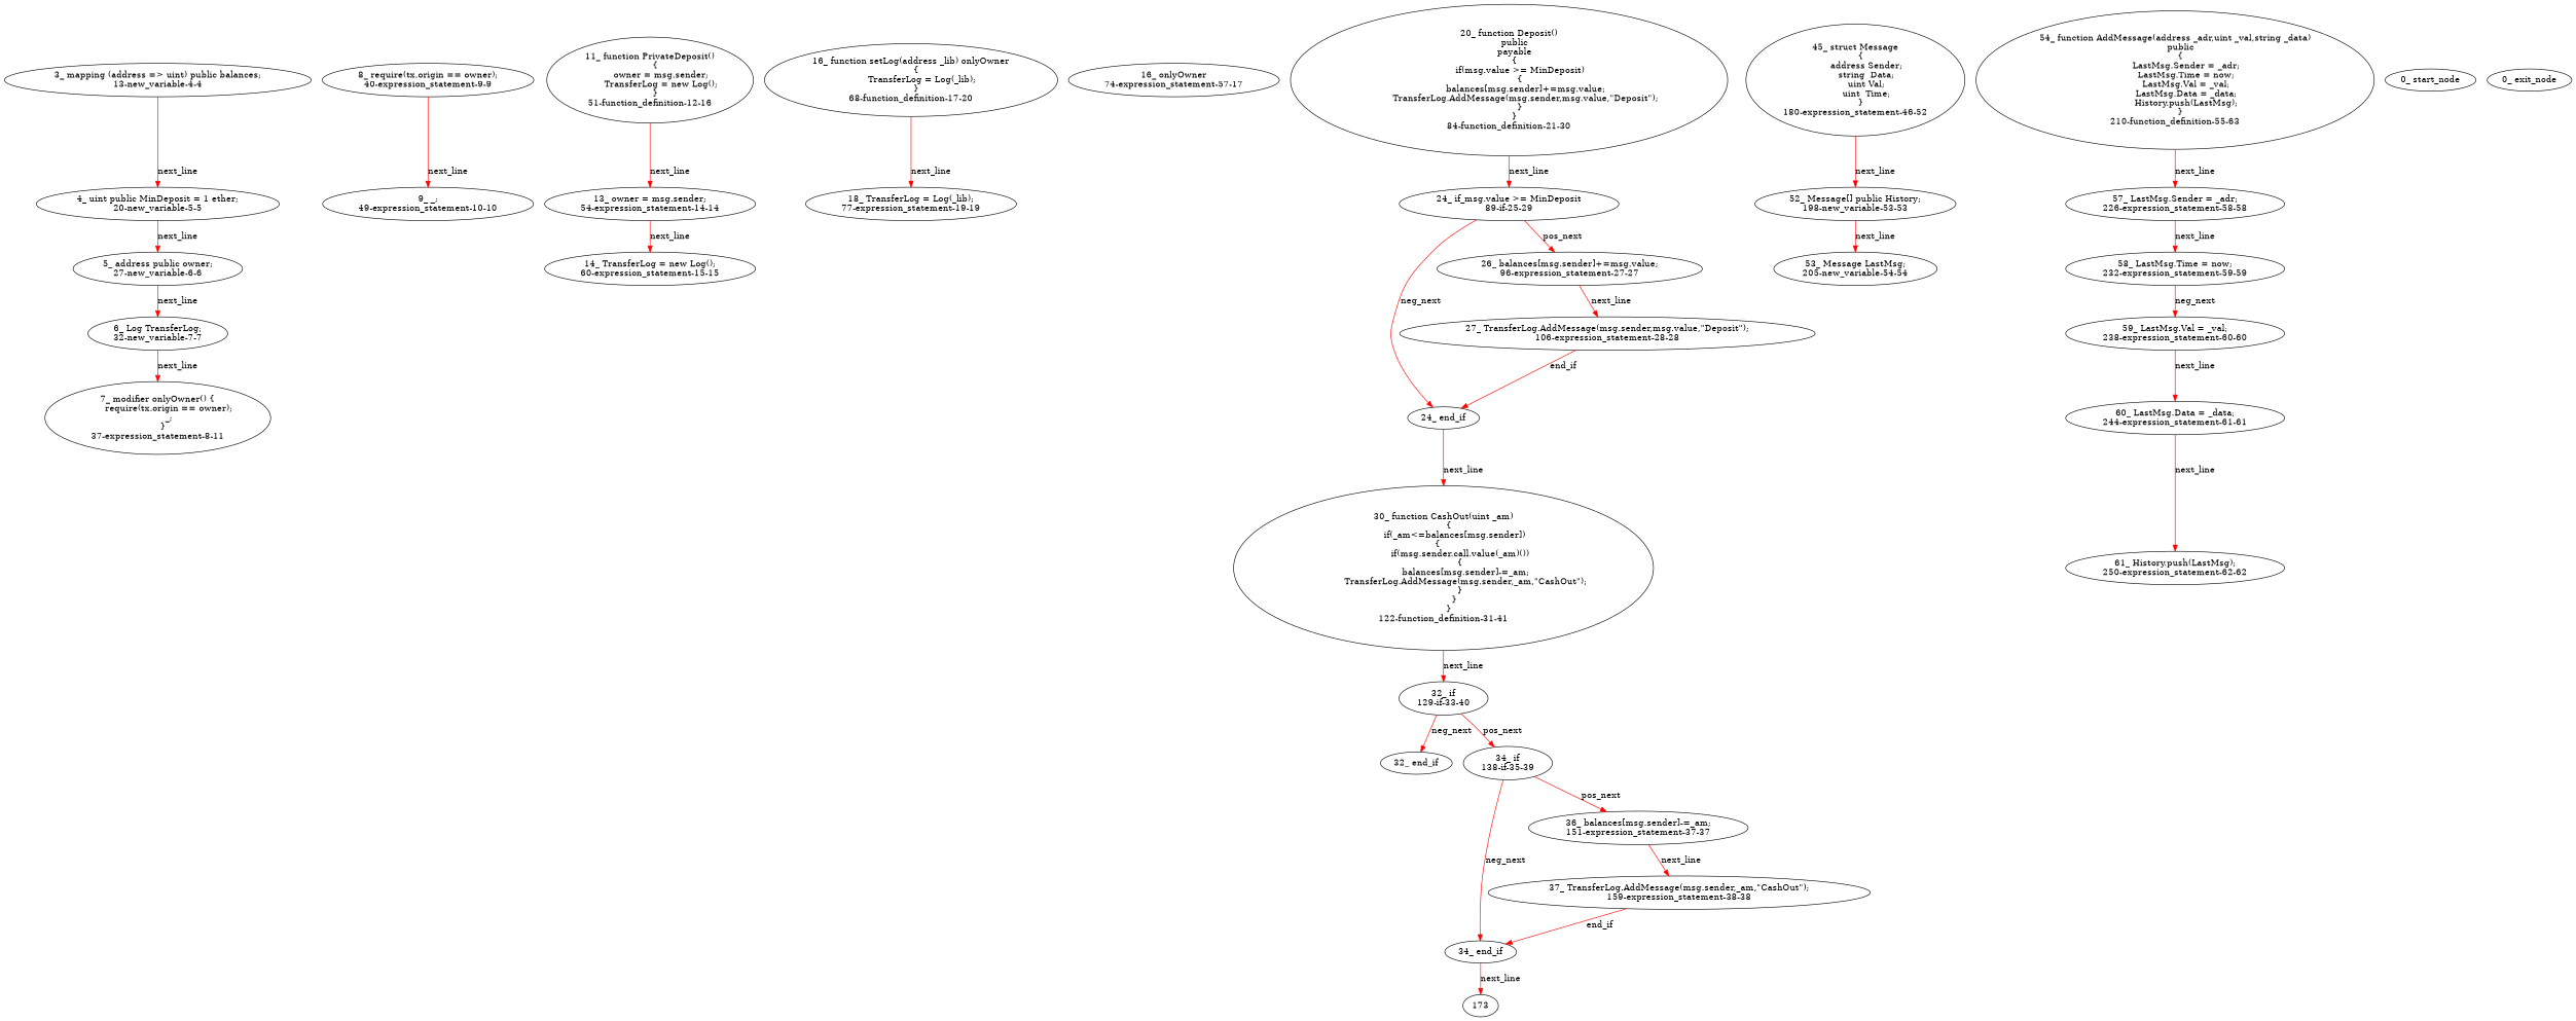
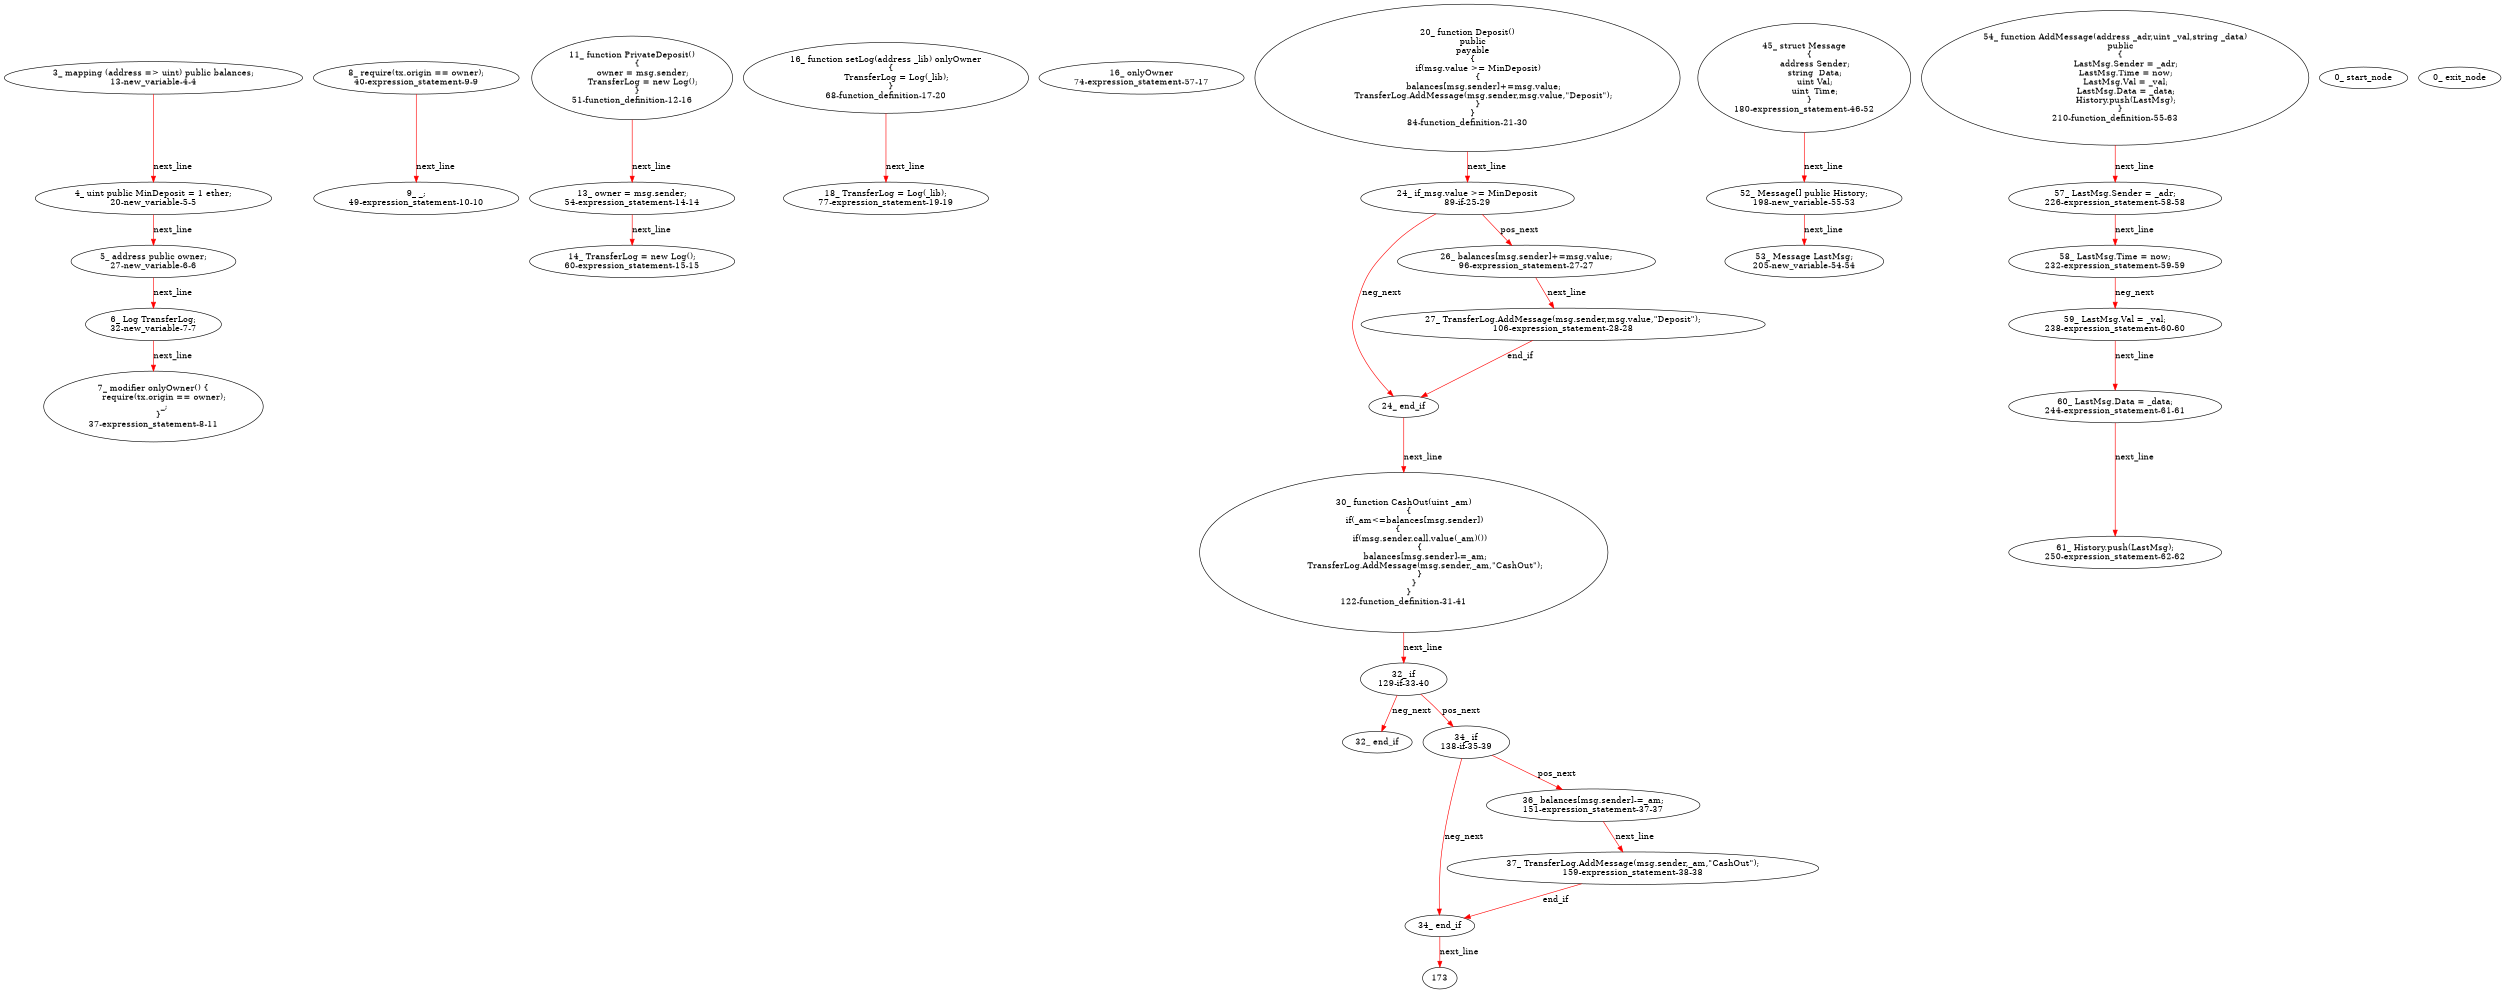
  digraph {
    node [type_label=expression_statement]
    edge [color=red controlflow_type=next_line edge_type=CFG_edge]
    n1 [label="3_ mapping (address => uint) public balances;\n13-new_variable-4-4" type_label=new_variable]
    n2 [label="4_ uint public MinDeposit = 1 ether;\n20-new_variable-5-5" type_label=new_variable]
    n3 [label="5_ address public owner;\n27-new_variable-6-6" type_label=new_variable]
    n4 [label="6_ Log TransferLog;\n32-new_variable-7-7" type_label=new_variable]
    n5 [label="7_ modifier onlyOwner() {\n        require(tx.origin == owner);\n        _;\n    }\n37-expression_statement-8-11"]
    n6 [label="8_ require(tx.origin == owner);\n40-expression_statement-9-9"]
    n7 [label="9_ _;\n49-expression_statement-10-10"]
    n8 [label="11_ function PrivateDeposit()\n    {\n        owner = msg.sender;\n        TransferLog = new Log();\n    }\n51-function_definition-12-16" method="PrivateDeposit()" type_label=function_definition]
    n9 [label="13_ owner = msg.sender;\n54-expression_statement-14-14" method="PrivateDeposit()"]
    n10 [label="14_ TransferLog = new Log();\n60-expression_statement-15-15" method="PrivateDeposit()"]
    n11 [label="16_ function setLog(address _lib) onlyOwner\n    {\n        TransferLog = Log(_lib);\n    }\n68-function_definition-17-20" method="setLog(address _lib)" type_label=function_definition]
    n12 [label="18_ TransferLog = Log(_lib);\n77-expression_statement-19-19" method="setLog(address _lib)"]
    n13 [label="16_ onlyOwner\n74-expression_statement-57-17" method="setLog(address _lib)"]
    n14 [label="20_ function Deposit()\n    public\n    payable\n    {\n        if(msg.value >= MinDeposit)\n        {\n            balances[msg.sender]+=msg.value;\n            TransferLog.AddMessage(msg.sender,msg.value,\"Deposit\");\n        }\n    }\n84-function_definition-21-30" method="Deposit()" type_label=function_definition]
    n15 [label="24_ if_msg.value >= MinDeposit\n89-if-25-29" method="Deposit()" type_label=if]
    n16 [label="24_ end_if" method="Deposit()" type_label=end_if]
    n17 [label="26_ balances[msg.sender]+=msg.value;\n96-expression_statement-27-27" method="Deposit()"]
    n18 [label="30_ function CashOut(uint _am)\n    {\n        if(_am<=balances[msg.sender])\n        {            \n            if(msg.sender.call.value(_am)())\n            {\n                balances[msg.sender]-=_am;\n                TransferLog.AddMessage(msg.sender,_am,\"CashOut\");\n            }\n        }\n    }\n122-function_definition-31-41" method="CashOut(uint _am)" type_label=function_definition]
    n19 [label="27_ TransferLog.AddMessage(msg.sender,msg.value,\"Deposit\");\n106-expression_statement-28-28" method="Deposit()"]
    n20 [label="32_ if\n129-if-33-40" method="CashOut(uint _am)" type_label=if]
    n21 [label="32_ end_if" method="CashOut(uint _am)" type_label=end_if]
    n22 [label="34_ if\n138-if-35-39" method="CashOut(uint _am)" type_label=if]
    n23 [label="34_ end_if" method="CashOut(uint _am)" type_label=end_if]
    n24 [label="36_ balances[msg.sender]-=_am;\n151-expression_statement-37-37" method="CashOut(uint _am)"]
    173 [type_label=""]
    n26 [label="37_ TransferLog.AddMessage(msg.sender,_am,\"CashOut\");\n159-expression_statement-38-38" method="CashOut(uint _am)"]
    n27 [label="45_ struct Message\n    {\n        address Sender;\n        string  Data;\n        uint Val;\n        uint  Time;\n    }\n180-expression_statement-46-52" method="Message()"]
-   n28 [label="52_ Message[] public History;\n198-new_variable-53-53" type_label=new_variable]
+   n28 [label="52_ Message[] public History;\n198-new_variable-55-53" type_label=new_variable]
    n29 [label="53_ Message LastMsg;\n205-new_variable-54-54" type_label=new_variable]
    n30 [label="54_ function AddMessage(address _adr,uint _val,string _data)\n    public\n    {\n        LastMsg.Sender = _adr;\n        LastMsg.Time = now;\n        LastMsg.Val = _val;\n        LastMsg.Data = _data;\n        History.push(LastMsg);\n    }\n210-function_definition-55-63" method="AddMessage(address _adr,uint _val,string _data)" type_label=function_definition]
    n31 [label="57_ LastMsg.Sender = _adr;\n226-expression_statement-58-58" method="AddMessage(address _adr,uint _val,string _data)"]
    n32 [label="58_ LastMsg.Time = now;\n232-expression_statement-59-59" method="AddMessage(address _adr,uint _val,string _data)"]
    n33 [label="59_ LastMsg.Val = _val;\n238-expression_statement-60-60" method="AddMessage(address _adr,uint _val,string _data)"]
    n34 [label="60_ LastMsg.Data = _data;\n244-expression_statement-61-61" method="AddMessage(address _adr,uint _val,string _data)"]
    n35 [label="61_ History.push(LastMsg);\n250-expression_statement-62-62" method="AddMessage(address _adr,uint _val,string _data)"]
    n36 [label="0_ start_node" type_label=start]
    n37 [label="0_ exit_node" type_label=exit]
    n1 -> n2 [label=next_line]
    n2 -> n3 [label=next_line]
    n3 -> n4 [label=next_line]
    n4 -> n5 [label=next_line]
    n6 -> n7 [label=next_line]
    n8 -> n9 [label=next_line]
    n9 -> n10 [label=next_line]
    n11 -> n12 [label=next_line]
    n14 -> n15 [label=next_line]
    n15 -> n16 [controlflow_type=neg_next label=neg_next]
    n15 -> n17 [controlflow_type=pos_next label=pos_next]
    n16 -> n18 [label=next_line]
    n17 -> n19 [label=next_line]
    n18 -> n20 [label=next_line]
    n19 -> n16 [controlflow_type=end_if label=end_if]
    n20 -> n21 [controlflow_type=neg_next label=neg_next]
    n20 -> n22 [controlflow_type=pos_next label=pos_next]
    n22 -> n23 [controlflow_type=neg_next label=neg_next]
    n22 -> n24 [controlflow_type=pos_next label=pos_next]
    n23 -> 173 [label=next_line]
    n24 -> n26 [label=next_line]
    n26 -> n23 [controlflow_type=end_if label=end_if]
    n27 -> n28 [label=next_line]
    n28 -> n29 [label=next_line]
    n30 -> n31 [label=next_line]
    n31 -> n32 [label=next_line]
    n32 -> n33 [label=neg_next]
    n33 -> n34 [label=next_line]
    n34 -> n35 [label=next_line]
  }
